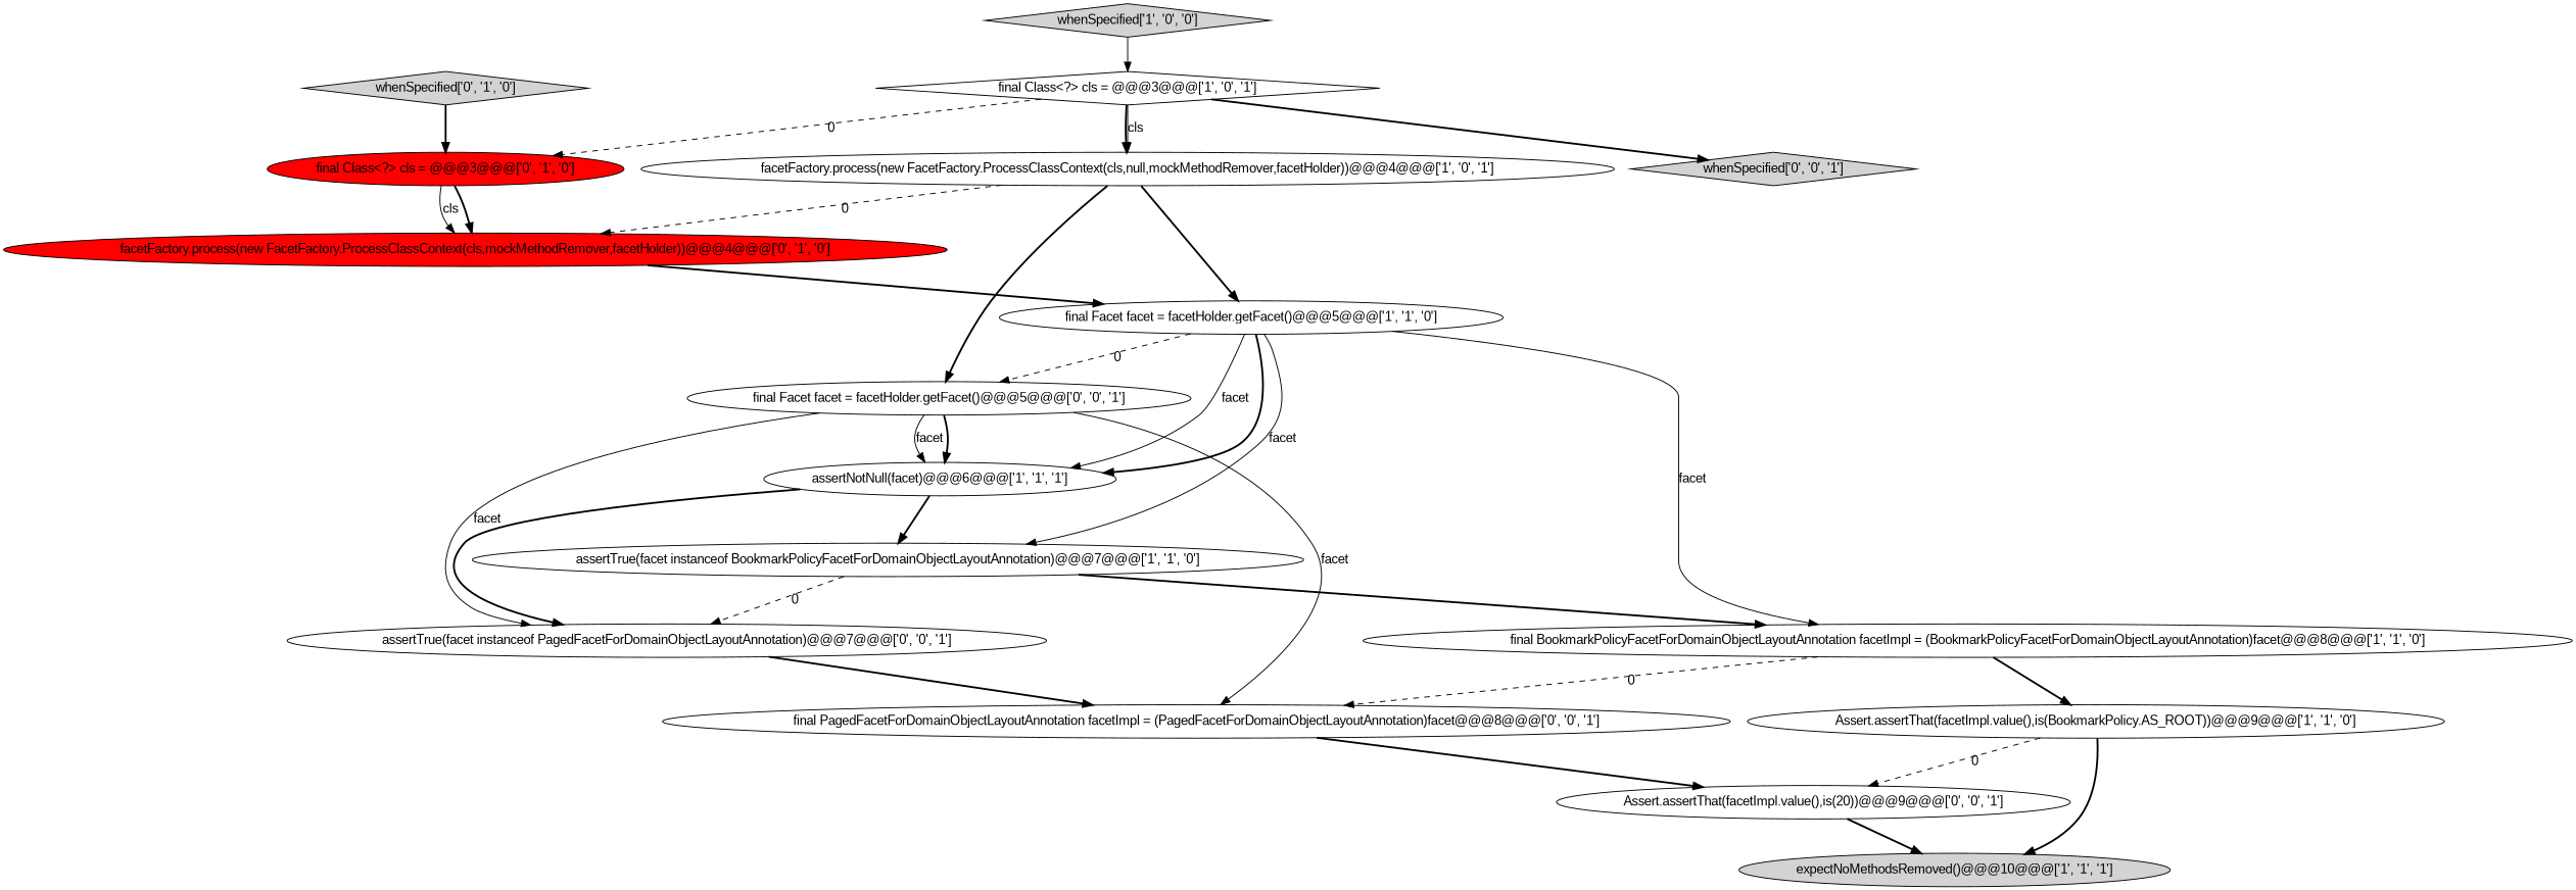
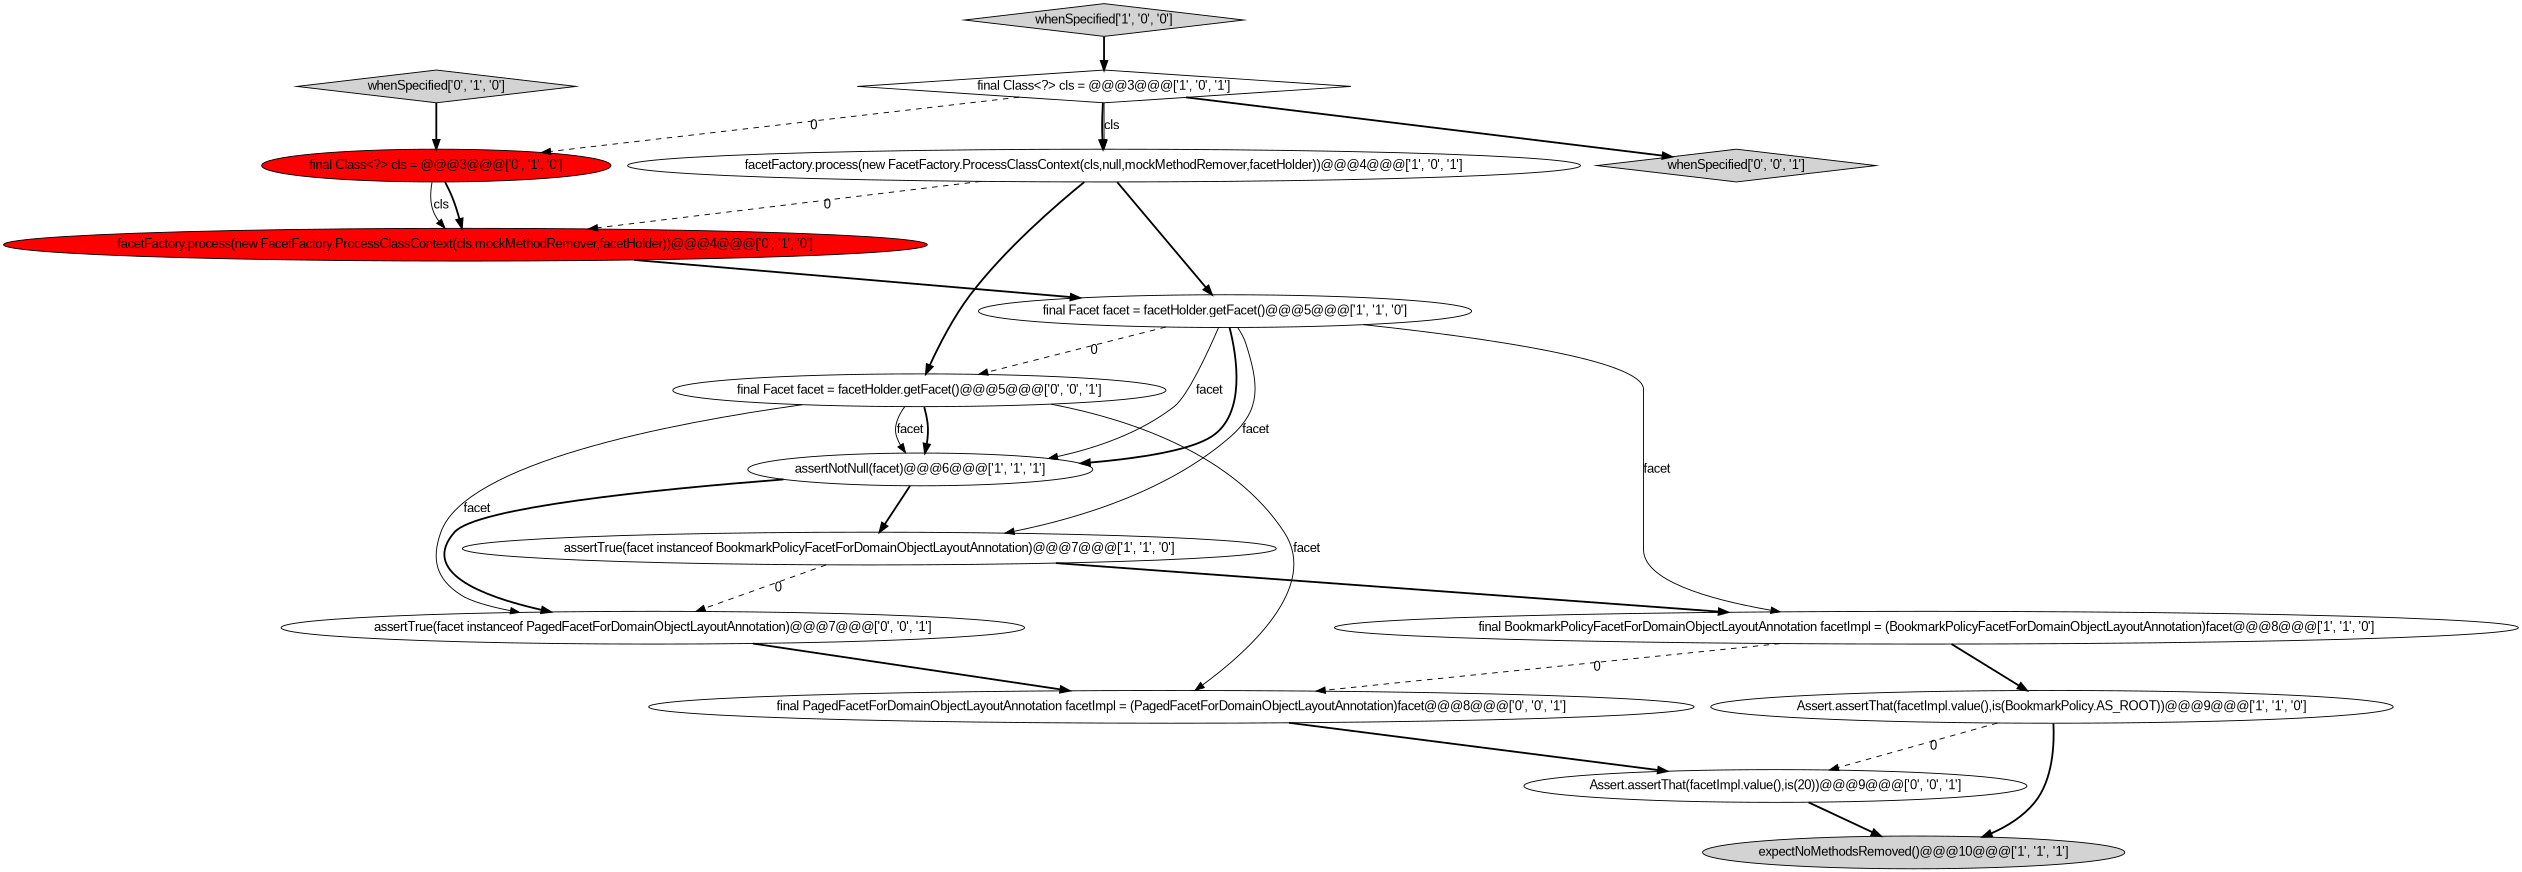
  digraph {
    fontname="Liberation Sans"
    node [fillcolor=white fontname="Liberation Sans" shape=ellipse style=filled]
    edge [fontname="Liberation Sans" style=bold]
    n1 [label="assertTrue(facet instanceof PagedFacetForDomainObjectLayoutAnnotation)@@@7@@@['0', '0', '1']"]
    n2 [label="final PagedFacetForDomainObjectLayoutAnnotation facetImpl = (PagedFacetForDomainObjectLayoutAnnotation)facet@@@8@@@['0', '0', '1']"]
    n3 [label="Assert.assertThat(facetImpl.value(),is(20))@@@9@@@['0', '0', '1']"]
    n4 [label="facetFactory.process(new FacetFactory.ProcessClassContext(cls,null,mockMethodRemover,facetHolder))@@@4@@@['1', '0', '1']"]
    n5 [label="final Facet facet = facetHolder.getFacet()@@@5@@@['1', '1', '0']"]
    n6 [fillcolor=red label="facetFactory.process(new FacetFactory.ProcessClassContext(cls,mockMethodRemover,facetHolder))@@@4@@@['0', '1', '0']"]
    n7 [label="final Facet facet = facetHolder.getFacet()@@@5@@@['0', '0', '1']"]
    n8 [label="assertTrue(facet instanceof BookmarkPolicyFacetForDomainObjectLayoutAnnotation)@@@7@@@['1', '1', '0']"]
    n9 [label="final BookmarkPolicyFacetForDomainObjectLayoutAnnotation facetImpl = (BookmarkPolicyFacetForDomainObjectLayoutAnnotation)facet@@@8@@@['1', '1', '0']"]
    n10 [label="assertNotNull(facet)@@@6@@@['1', '1', '1']"]
    n11 [fillcolor=red label="final Class<?> cls = @@@3@@@['0', '1', '0']"]
    n12 [label="Assert.assertThat(facetImpl.value(),is(BookmarkPolicy.AS_ROOT))@@@9@@@['1', '1', '0']"]
    n13 [fillcolor=lightgray label="expectNoMethodsRemoved()@@@10@@@['1', '1', '1']"]
    n14 [fillcolor=lightgray label="whenSpecified['1', '0', '0']" shape=diamond]
    n15 [label="final Class<?> cls = @@@3@@@['1', '0', '1']" shape=diamond]
    n16 [fillcolor=lightgray label="whenSpecified['0', '0', '1']" shape=diamond]
    n17 [fillcolor=lightgray label="whenSpecified['0', '1', '0']" shape=diamond]
    n1 -> n2
    n2 -> n3
    n3 -> n13
    n4 -> n5
    n4 -> n6 [label=0 style=dashed]
    n4 -> n7
    n5 -> n7 [label=0 style=dashed]
    n5 -> n8 [label=facet style=solid]
    n5 -> n9 [label=facet style=solid]
    n5 -> n10
    n5 -> n10 [label=facet style=solid]
    n6 -> n5
    n7 -> n1 [label=facet style=solid]
    n7 -> n2 [label=facet style=solid]
    n7 -> n10
    n7 -> n10 [label=facet style=solid]
    n8 -> n1 [label=0 style=dashed]
    n8 -> n9
    n9 -> n2 [label=0 style=dashed]
    n9 -> n12
    n10 -> n1
    n10 -> n8
    n11 -> n6
    n11 -> n6 [label=cls style=solid]
    n12 -> n3 [label=0 style=dashed]
    n12 -> n13
-   n14 -> n15 [style=solid]
+   n14 -> n15
    n15 -> n4
    n15 -> n4 [label=cls style=solid]
    n15 -> n11 [label=0 style=dashed]
    n15 -> n16
    n17 -> n11
  }
